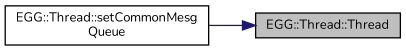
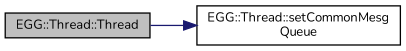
  digraph {
    rankdir=LR
    fontname=Nunito
    node [color=black fontname=Nunito fontsize=10 shape=record style=filled]
    n1 [fillcolor=grey75 fontcolor=black height=0.2 label="EGG::Thread::Thread" width=0.4]
    n2 [fillcolor=white height=0.2 label="EGG::Thread::setCommonMesg\lQueue" width=0.4]
-   n2 -> n1 [color=midnightblue fontname=Nunito fontsize=10 labelfontname=FreeMono labelfontsize=10 style=solid]
+   n1 -> n2 [color=midnightblue fontname=Nunito fontsize=10 labelfontname=FreeMono labelfontsize=10 style=solid]
  }
